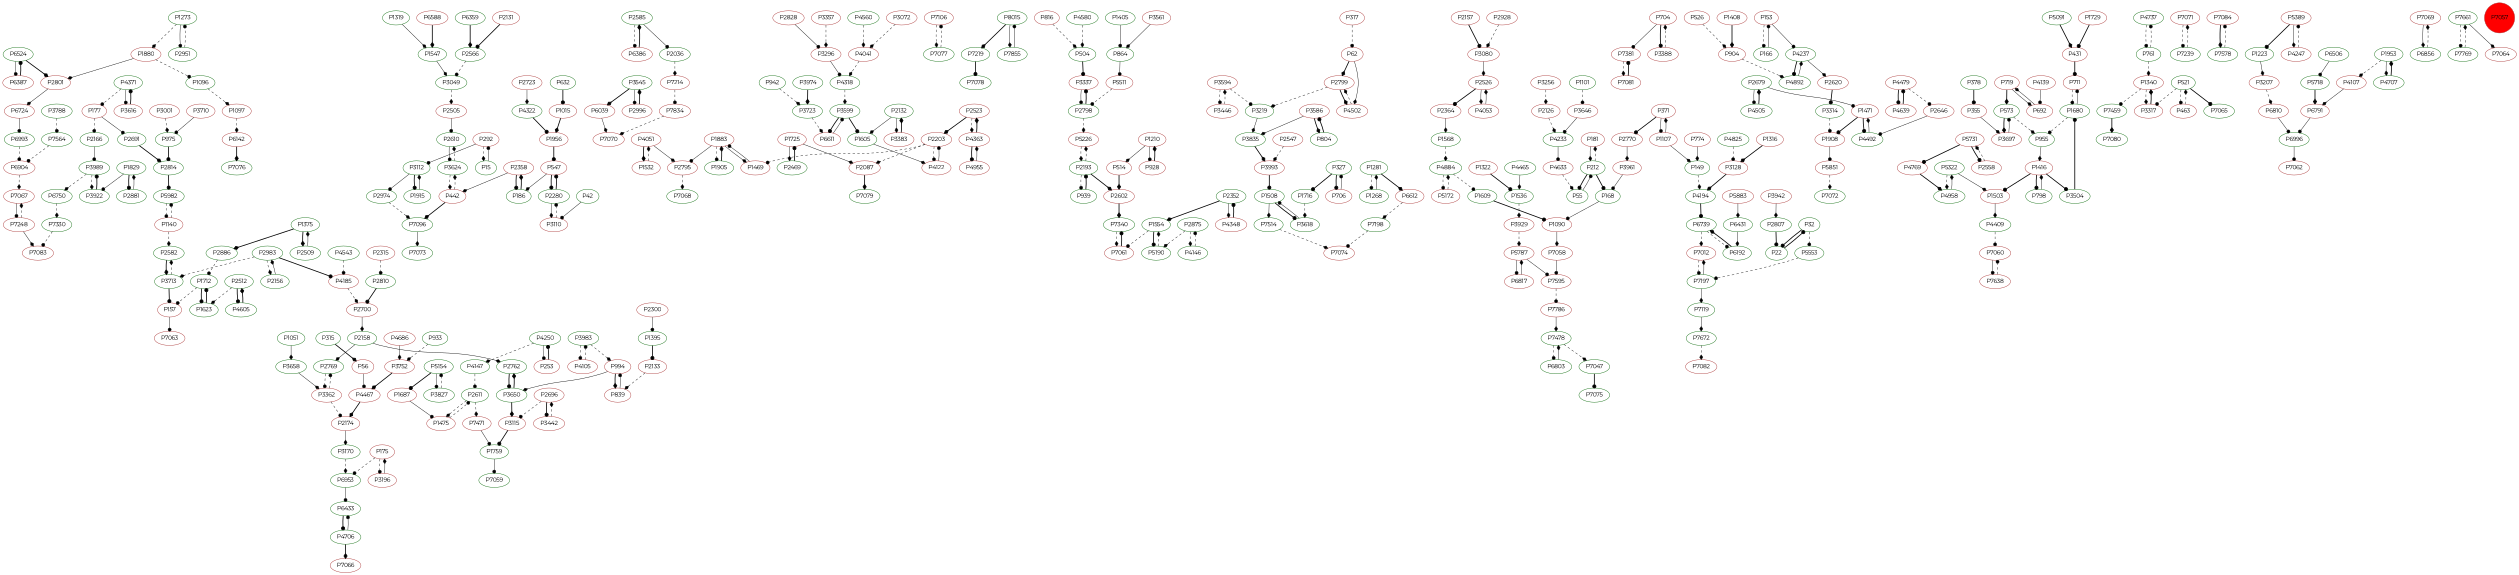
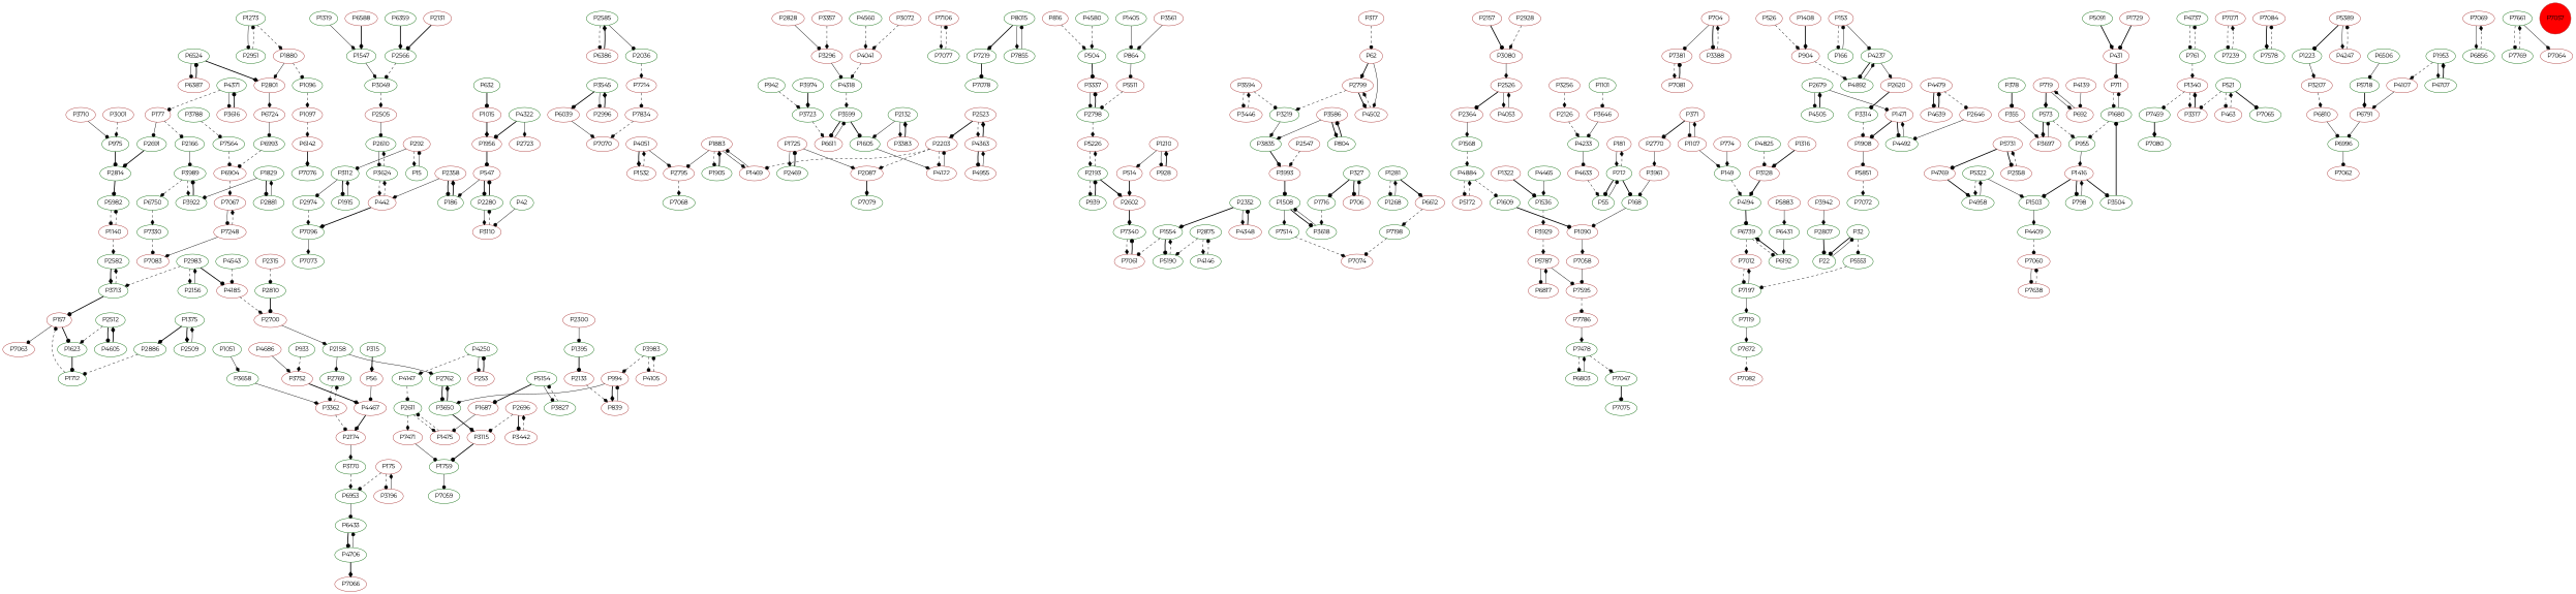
  digraph {
    fontname=Montserrat
    node [color=darkgreen fontname=Montserrat]
    edge [arrowhead=diamond fontname=Montserrat style=dashed]
    P2801 [color=brown]
    P6724 [color=brown]
    P6993
    P6904 [color=brown]
    P1319
    P1547
    P3049
    P2505 [color=brown]
    P6433
    P4706
    P7066 [color=brown]
    P7214 [color=brown]
    P2036
    P7834 [color=brown]
    P7070 [color=brown]
    P1712
    P1623
    P157 [color=brown]
    P7063 [color=brown]
    P1687 [color=brown]
    P1475 [color=brown]
    P2611
    P7471 [color=brown]
    P4051 [color=brown]
    P2795 [color=brown]
    P1532 [color=brown]
    P7068
    P2696 [color=brown]
    P3442 [color=brown]
    P3115 [color=brown]
    P1759
    P3112
    P2974
    P1915
    P7096
    P7073
    P7106 [color=brown]
    P7077
    P2300 [color=brown]
    P1395
    P2133 [color=brown]
    P839 [color=brown]
    P8015
    P7219
    P7855
    P7078
    P3337 [color=brown]
    P504
    P2798
    P5226 [color=brown]
    P5511 [color=brown]
    P864
    P3594 [color=brown]
    P3219
    P3446 [color=brown]
    P3835
    P3993 [color=brown]
    P939
    P2193
    P2602 [color=brown]
    P7340
    P816 [color=brown]
    P181 [color=brown]
    P212
    P168
    P55
    P1090 [color=brown]
    P4502 [color=brown]
    P2799 [color=brown]
    P6524
    P6387 [color=brown]
    P2523 [color=brown]
    P2203 [color=brown]
    P4363 [color=brown]
    P2087 [color=brown]
    P4122 [color=brown]
    P1469 [color=brown]
    P4955 [color=brown]
    P7079
    P1883 [color=brown]
    P2828 [color=brown]
    P3296 [color=brown]
    P4318
    P3599
    P4105 [color=brown]
    P3983
    P994 [color=brown]
    P3650
    P4053 [color=brown]
    P2526 [color=brown]
    P2364 [color=brown]
    P1568
    P7197
    P7119
    P7012 [color=brown]
    P7672
    P7082 [color=brown]
    P7381 [color=brown]
    P7081 [color=brown]
    P3974
    P3723
    P6611 [color=brown]
    P7067 [color=brown]
    P2700 [color=brown]
    P2158
    P2769
    P2762
    P3362 [color=brown]
    P3128 [color=brown]
    P4825
    P4194
    P6739
    P3658
    P2174 [color=brown]
    P3170
    P2166
    P3989
    P6750
    P3922
    n120 [label=P7330]
    P4041 [color=brown]
    P4560
    P6039 [color=brown]
    P5154
    P3827
    P2679
    P4505
    P1471 [color=brown]
    P1908 [color=brown]
    P4492
    P1322 [color=brown]
    P1536
    P3929 [color=brown]
    P5787 [color=brown]
    P253 [color=brown]
    P4250
    P4147
    P2512
    P4605
    P292 [color=brown]
    P15
    P3646 [color=brown]
    P4233
    P4633 [color=brown]
    P3788
    P7564
    P2157 [color=brown]
    P3080 [color=brown]
    P7074 [color=brown]
    P7514
    P3110 [color=brown]
    P2280
    P547 [color=brown]
    P186
    P4237
    P4892
    P2620 [color=brown]
    P3314
    P1829
    P2881
    P2928 [color=brown]
    P7786 [color=brown]
    P7478
    P7047
    P6803
    P7075
    P3616 [color=brown]
    P4371
    P177 [color=brown]
    P2691
    P3383 [color=brown]
    P2132
    P1605
    P7059
    P975
    P2814
    P5982
    P1140 [color=brown]
    P2875
    P5190
    P4146
    P1554
    P7061 [color=brown]
    P1725 [color=brown]
    P2469
    P431 [color=brown]
    P5091
    P711 [color=brown]
    P1680
    P6953
    P3504
    P955
    P1416 [color=brown]
-   P1503 [color=brown]
+   P1503
    P798
    P4409
    P2610
    P3624
    P2352
    P4348 [color=brown]
    P5851 [color=brown]
    P7072
    P719 [color=brown]
    P573
    P692 [color=brown]
    P3697 [color=brown]
    P4737
    P761
    P1340 [color=brown]
    P3317 [color=brown]
    P7459
    P3545
    P2996 [color=brown]
    P7080
    P327
    P1716
    P706 [color=brown]
    P3618
    P1508
    P32
    P22
    P5553
    P7060 [color=brown]
    P7638 [color=brown]
    P7071 [color=brown]
    P7239
    P7084 [color=brown]
    P7578
    P62 [color=brown]
    P1880 [color=brown]
    P1096
    P1097 [color=brown]
    P6142 [color=brown]
    P7058 [color=brown]
    P7595 [color=brown]
    P3001 [color=brown]
    P1905
    P1729 [color=brown]
    P1956 [color=brown]
    P2358 [color=brown]
    P6612 [color=brown]
    P7198
    P7083 [color=brown]
    P442 [color=brown]
    P4107 [color=brown]
    P1953
    P4707
    P6791 [color=brown]
    P6996
    P4139 [color=brown]
    P3961 [color=brown]
    P1051
    P5322
    P4958
    P7069 [color=brown]
    P6856
    P6817 [color=brown]
    P4884
    P1609
    P5172 [color=brown]
    P3207 [color=brown]
    P1223
    P6810 [color=brown]
    P7661
    P7769
    P7064 [color=brown]
    P7062 [color=brown]
    P704 [color=brown]
    P3388 [color=brown]
    P371 [color=brown]
    P2770 [color=brown]
    P1107 [color=brown]
    P149
    P2156
    P2983
    P3713
    P4185 [color=brown]
    P2582
    P3256 [color=brown]
    P2126 [color=brown]
    P1405
    P774 [color=brown]
    P6192
    P904 [color=brown]
    P942
    P2810
    P6359
    P2566
    P1268
    P1281
    P5731 [color=brown]
    P4769 [color=brown]
    P2558 [color=brown]
    P6386 [color=brown]
    P2585
    P56 [color=brown]
    P315
    P4467 [color=brown]
    P7076
    P1210 [color=brown]
    P514 [color=brown]
    P928 [color=brown]
    P5389 [color=brown]
    P4247 [color=brown]
    P3586 [color=brown]
    P804
    P5718
    P2509
    P1375
    P2886
    P153 [color=brown]
    P166
    P3710 [color=brown]
    P7248 [color=brown]
    P6588 [color=brown]
    P2646 [color=brown]
    P4543
    P4686 [color=brown]
    P3752 [color=brown]
    P463 [color=brown]
    P521
    P7065
    P4465
    P4479 [color=brown]
    P4639 [color=brown]
    P42
    P2807
    P1015 [color=brown]
    P1101
    P5883 [color=brown]
    P6431
    P1408 [color=brown]
    P2951
    P1273
    P4580
    P526 [color=brown]
    P3942 [color=brown]
    P175 [color=brown]
    P3196 [color=brown]
    P2547 [color=brown]
    P3357 [color=brown]
    P3072 [color=brown]
    P4322
    P2131 [color=brown]
    P3561 [color=brown]
    P317 [color=brown]
    P6506
    P1316 [color=brown]
    P933
    P2315 [color=brown]
    P355 [color=brown]
    P378
    P632
    P2723 [color=brown]
    P7057 [color=brown fillcolor=red shape=circle style=filled]
    P2801 -> P6724 [style=solid]
    P6724 -> P6993 [arrowhead=dot style=solid]
    P6993 -> P6904 [arrowhead=dot]
    P6904 -> P7067
    P1319 -> P1547 [style=solid]
    P1547 -> P3049 [style=solid]
    P3049 -> P2505
    P2505 -> P2610 [arrowhead=dot style=solid]
    P6433 -> P4706 [arrowhead=dot style=bold]
    P4706 -> P6433 [arrowhead=dot style=solid]
    P4706 -> P7066 [style=bold]
    P7214 -> P7834 [arrowhead=dot]
    P2036 -> P7214
    P7834 -> P7070
-   P1712 -> P1623 [arrowhead=dot style=bold]
+   P157 -> P1623 [arrowhead=dot style=bold]
    P1712 -> P157 [arrowhead=dot]
    P1623 -> P1712 [arrowhead=dot style=bold]
    P157 -> P7063 [arrowhead=dot style=solid]
    P1687 -> P1475 [arrowhead=dot style=solid]
    P1475 -> P2611 [arrowhead=dot]
    P2611 -> P1475
    P2611 -> P7471
    P7471 -> P1759 [arrowhead=dot style=solid]
    P4051 -> P2795 [style=solid]
    P4051 -> P1532 [style=bold]
    P2795 -> P7068
    P1532 -> P4051
    P2696 -> P3442 [arrowhead=dot style=bold]
    P2696 -> P3115 [arrowhead=dot]
    P3442 -> P2696
    P3115 -> P1759 [arrowhead=dot style=bold]
    P1759 -> P7059 [arrowhead=dot style=solid]
    P3112 -> P2974 [arrowhead=dot style=solid]
    P3112 -> P1915 [arrowhead=dot style=bold]
    P2974 -> P7096
    P1915 -> P3112 [style=solid]
    P7096 -> P7073 [style=solid]
    P7106 -> P7077
    P7077 -> P7106 [arrowhead=dot]
    P2300 -> P1395 [arrowhead=dot style=solid]
    P1395 -> P2133 [arrowhead=dot style=bold]
    P2133 -> P839
    P839 -> P994 [arrowhead=dot style=solid]
    P8015 -> P7219 [style=bold]
    P8015 -> P7855 [style=solid]
    P7219 -> P7078 [arrowhead=dot style=bold]
    P7855 -> P8015 [arrowhead=dot style=solid]
    P3337 -> P2798 [arrowhead=dot style=solid]
    P504 -> P3337 [arrowhead=dot style=bold]
    P2798 -> P3337 [arrowhead=dot style=bold]
    P2798 -> P5226
    P5226 -> P2193
    P5511 -> P2798 [arrowhead=dot]
    P864 -> P5511 [arrowhead=dot style=solid]
    P3594 -> P3219 [arrowhead=dot]
    P3594 -> P3446 [arrowhead=dot]
    P3219 -> P3835 [style=solid]
    P3446 -> P3594
    P3835 -> P3993 [style=bold]
    P3993 -> P1508 [arrowhead=dot style=bold]
    P939 -> P2193 [arrowhead=dot style=bold]
    P2193 -> P5226
    P2193 -> P939 [arrowhead=dot]
    P2193 -> P2602 [style=bold]
    P2602 -> P7340 [style=bold]
    P7340 -> P7061
    P816 -> P504
    P181 -> P212 [style=solid]
    P212 -> P181
    P212 -> P168 [arrowhead=dot style=bold]
    P212 -> P55 [arrowhead=dot style=bold]
    P168 -> P1090 [arrowhead=dot style=solid]
    P55 -> P212 [arrowhead=dot style=solid]
    P1090 -> P7058 [style=solid]
    P4502 -> P2799
    P2799 -> P3219
    P2799 -> P4502 [style=bold]
    P6524 -> P2801 [style=bold]
    P6524 -> P6387 [arrowhead=dot style=solid]
    P6387 -> P6524 [arrowhead=dot style=bold]
    P2523 -> P2203 [style=bold]
    P2523 -> P4363
    P2203 -> P2087
    P2203 -> P4122 [arrowhead=dot]
    P2203 -> P1469 [arrowhead=dot]
    P4363 -> P2523 [style=bold]
    P4363 -> P4955 [arrowhead=dot style=bold]
    P2087 -> P7079 [style=bold]
    P4122 -> P2203 [arrowhead=dot style=solid]
    P1469 -> P1883 [arrowhead=dot style=solid]
    P4955 -> P4363 [style=solid]
    P1883 -> P2795 [arrowhead=dot style=solid]
    P1883 -> P1469 [style=solid]
    P1883 -> P1905 [arrowhead=dot]
    P2828 -> P3296 [arrowhead=dot style=solid]
    P3296 -> P4318 [arrowhead=dot style=solid]
    P4318 -> P3599
    P3599 -> P6611 [arrowhead=dot style=bold]
    P3599 -> P1605 [arrowhead=dot style=bold]
    P4105 -> P3983 [arrowhead=dot]
    P3983 -> P4105 [arrowhead=dot]
    P3983 -> P994
    P994 -> P839 [style=bold]
    P994 -> P3650 [style=solid]
    P3650 -> P3115 [style=bold]
    P3650 -> P2762 [style=bold]
    P4053 -> P2526 [style=solid]
    P2526 -> P4053 [style=solid]
    P2526 -> P2364 [arrowhead=dot style=bold]
    P2364 -> P1568 [style=solid]
    P1568 -> P4884
    P7197 -> P7119 [style=solid]
    P7197 -> P7012 [style=solid]
    P7119 -> P7672 [style=solid]
    P7012 -> P7197 [arrowhead=dot]
    P7672 -> P7082
    P7381 -> P7081
    P7081 -> P7381 [arrowhead=dot style=bold]
    P3974 -> P3723 [style=bold]
    P3723 -> P6611
    P6611 -> P3599 [arrowhead=dot style=solid]
    P7067 -> P7248 [arrowhead=dot style=solid]
    P2700 -> P2158 [style=solid]
    P2158 -> P2769 [style=solid]
    P2158 -> P2762 [style=solid]
    P2769 -> P3362 [arrowhead=dot]
    P2762 -> P3650 [arrowhead=dot style=bold]
    P3362 -> P2769 [arrowhead=dot]
    P3362 -> P2174 [arrowhead=dot]
    P3128 -> P4194 [style=bold]
    P4825 -> P3128 [arrowhead=dot]
    P4194 -> P6739 [arrowhead=dot style=bold]
    P6739 -> P7012
    P6739 -> P6192 [arrowhead=dot]
    P3658 -> P3362 [style=solid]
    P2174 -> P3170 [style=solid]
    P3170 -> P6953
    P2166 -> P3989 [arrowhead=dot style=solid]
    P3989 -> P6750
    P3989 -> P3922
    P6750 -> n120
    P3922 -> P3989 [arrowhead=dot style=bold]
    n120 -> P7083 [arrowhead=dot]
    P4041 -> P4318
    P4560 -> P4041
    P6039 -> P7070 [style=solid]
    P5154 -> P1687 [arrowhead=dot style=bold]
    P5154 -> P3827 [arrowhead=dot style=solid]
    P3827 -> P5154 [arrowhead=dot]
    P2679 -> P4505 [arrowhead=dot style=solid]
    P2679 -> P1471 [arrowhead=dot style=solid]
    P4505 -> P2679 [style=bold]
    P1471 -> P1908 [arrowhead=dot style=bold]
    P1471 -> P4492 [arrowhead=dot style=bold]
    P1908 -> P5851 [arrowhead=dot style=solid]
    P4492 -> P1471 [style=solid]
    P1322 -> P1536 [arrowhead=dot style=bold]
    P1536 -> P3929
    P3929 -> P5787
    P5787 -> P7595 [arrowhead=dot style=solid]
    P5787 -> P6817 [arrowhead=dot style=solid]
    P253 -> P4250 [arrowhead=dot style=bold]
    P4250 -> P253 [arrowhead=dot style=solid]
    P4250 -> P4147
    P4147 -> P2611 [arrowhead=dot]
    P2512 -> P1623
    P2512 -> P4605 [arrowhead=dot style=bold]
    P4605 -> P2512 [style=bold]
    P292 -> P3112 [arrowhead=dot style=solid]
    P292 -> P15
    P15 -> P292 [arrowhead=dot style=solid]
    P3646 -> P4233 [arrowhead=dot style=solid]
    P4233 -> P4633 [arrowhead=dot style=solid]
    P4633 -> P55
    P3788 -> P7564 [arrowhead=dot]
    P7564 -> P6904 [arrowhead=dot]
    P2157 -> P3080 [arrowhead=dot style=bold]
    P3080 -> P2526 [style=solid]
    P7514 -> P7074
    P3110 -> P2280 [arrowhead=dot]
    P2280 -> P3110 [style=solid]
    P2280 -> P547 [arrowhead=dot style=bold]
    P547 -> P2280 [arrowhead=dot style=bold]
    P547 -> P186 [style=solid]
    P186 -> P2358 [style=bold]
    P4237 -> P4892 [arrowhead=dot style=bold]
    P4237 -> P2620 [style=solid]
    P4892 -> P4237 [style=solid]
    P2620 -> P3314 [arrowhead=dot style=bold]
    P3314 -> P1908 [arrowhead=dot]
    P1829 -> P3922 [arrowhead=dot style=solid]
    P1829 -> P2881 [arrowhead=dot style=bold]
    P2881 -> P1829 [style=solid]
    P2928 -> P3080
    P7786 -> P7478 [style=solid]
    P7478 -> P7047
    P7478 -> P6803 [arrowhead=dot]
    P7047 -> P7075 [arrowhead=dot style=bold]
    P6803 -> P7478 [style=solid]
    P3616 -> P4371 [arrowhead=dot style=bold]
    P4371 -> P3616 [arrowhead=dot style=solid]
    P4371 -> P177 [arrowhead=dot]
    P177 -> P2166 [arrowhead=dot]
    P177 -> P2691 [arrowhead=dot style=solid]
    P2691 -> P2814 [style=bold]
    P3383 -> P2132 [style=bold]
    P2132 -> P3383 [style=solid]
    P2132 -> P1605 [style=solid]
    P1605 -> P4122 [style=solid]
    P975 -> P2814 [arrowhead=dot style=bold]
    P2814 -> P5982 [arrowhead=dot style=bold]
    P5982 -> P1140 [arrowhead=dot]
    P1140 -> P5982 [arrowhead=dot]
    P1140 -> P2582
    P2875 -> P5190
    P2875 -> P4146
    P5190 -> P1554
    P4146 -> P2875 [arrowhead=dot]
    P1554 -> P5190 [arrowhead=dot style=bold]
    P1554 -> P7061 [arrowhead=dot]
    P7061 -> P7340 [arrowhead=dot style=bold]
    P1725 -> P2087 [style=solid]
    P1725 -> P2469 [style=solid]
    P2469 -> P1725 [arrowhead=dot style=bold]
    P431 -> P711 [arrowhead=dot style=bold]
    P5091 -> P431 [style=bold]
    P711 -> P1680 [arrowhead=dot]
    P1680 -> P711 [arrowhead=dot style=solid]
    P1680 -> P955 [arrowhead=dot]
    P6953 -> P6433 [arrowhead=dot style=solid]
    P3504 -> P1680 [arrowhead=dot style=bold]
    P955 -> P1416 [style=solid]
    P1416 -> P3504 [arrowhead=dot style=bold]
    P1416 -> P1503 [arrowhead=dot style=bold]
    P1416 -> P798 [arrowhead=dot style=bold]
    P1503 -> P4409 [style=solid]
    P798 -> P1416 [style=solid]
    P4409 -> P7060 [arrowhead=dot]
    P2610 -> P3624 [arrowhead=dot style=solid]
    P3624 -> P2610
    P3624 -> P442
    P2352 -> P1554 [style=bold]
    P2352 -> P4348 [style=solid]
    P4348 -> P2352 [arrowhead=dot style=bold]
    P5851 -> P7072
    P719 -> P573 [style=bold]
    P719 -> P692 [style=solid]
    P573 -> P955
    P573 -> P3697 [style=bold]
    P692 -> P719 [style=solid]
    P3697 -> P573 [arrowhead=dot style=solid]
    P4737 -> P761 [arrowhead=dot]
    P761 -> P4737 [arrowhead=dot]
    P761 -> P1340
    P1340 -> P3317
    P1340 -> P7459 [arrowhead=dot]
    P3317 -> P1340 [style=bold]
    P7459 -> P7080 [style=bold]
    P3545 -> P6039 [style=bold]
    P3545 -> P2996 [arrowhead=dot style=solid]
    P2996 -> P3545 [style=bold]
    P327 -> P1716 [arrowhead=dot style=bold]
    P327 -> P706 [arrowhead=dot style=bold]
    P1716 -> P3618
    P706 -> P327 [arrowhead=dot style=solid]
    P3618 -> P1508 [arrowhead=dot style=solid]
    P1508 -> P7514 [style=solid]
    P1508 -> P3618 [arrowhead=dot style=bold]
    P32 -> P22 [arrowhead=dot style=bold]
    P32 -> P5553 [arrowhead=dot]
-   P22 -> P32 [arrowhead=dot style=bold]
+   P22 -> P32 [arrowhead=dot style=solid]
    P5553 -> P7197 [arrowhead=dot]
    P7060 -> P7638 [arrowhead=dot style=solid]
    P7638 -> P7060 [arrowhead=dot]
    P7071 -> P7239 [arrowhead=dot]
    P7239 -> P7071
    P7084 -> P7578 [style=bold]
    P7578 -> P7084 [arrowhead=dot]
    P62 -> P4502 [style=solid]
    P62 -> P2799 [style=bold]
    P1880 -> P2801 [style=solid]
    P1880 -> P1096 [arrowhead=dot]
    P1096 -> P1097
    P1097 -> P6142
    P6142 -> P7076 [style=bold]
    P7058 -> P7595 [arrowhead=dot style=solid]
    P7595 -> P7786 [arrowhead=dot]
    P3001 -> P975
    P1905 -> P1883 [style=bold]
    P1729 -> P431 [arrowhead=dot style=bold]
    P1956 -> P547 [arrowhead=dot style=bold]
    P2358 -> P186 [arrowhead=dot style=bold]
    P2358 -> P442 [style=solid]
    P6612 -> P7198
    P7198 -> P7074 [arrowhead=dot]
    P442 -> P7096 [style=bold]
    P442 -> P3624
    P4107 -> P6791 [style=solid]
    P1953 -> P4107
    P1953 -> P4707 [style=solid]
    P4707 -> P1953 [style=bold]
    P6791 -> P6996 [arrowhead=dot style=solid]
    P6996 -> P7062 [arrowhead=dot style=solid]
    P4139 -> P692 [arrowhead=dot style=solid]
    P3961 -> P168 [arrowhead=dot style=solid]
    P1051 -> P3658 [style=solid]
    P5322 -> P1503 [style=solid]
    P5322 -> P4958
    P4958 -> P5322 [style=solid]
    P7069 -> P6856 [style=solid]
    P6856 -> P7069
    P6817 -> P5787 [style=solid]
    P4884 -> P1609 [arrowhead=dot]
    P4884 -> P5172 [arrowhead=dot]
    P1609 -> P1090 [arrowhead=dot style=bold]
    P5172 -> P4884
    P3207 -> P6810
    P1223 -> P3207 [style=solid]
    P6810 -> P6996 [arrowhead=dot style=solid]
    P7661 -> P7769 [arrowhead=dot]
    P7661 -> P7064 [style=solid]
    P7769 -> P7661
    P704 -> P7381 [arrowhead=dot style=solid]
    P704 -> P3388 [arrowhead=dot style=bold]
    P3388 -> P704
    P371 -> P2770 [arrowhead=dot style=bold]
    P371 -> P1107 [arrowhead=dot style=solid]
    P2770 -> P3961 [style=solid]
    P1107 -> P371 [style=solid]
    P1107 -> P149 [style=solid]
    P149 -> P4194
    P2156 -> P2983 [style=solid]
    P2983 -> P2156
    P2983 -> P3713
    P2983 -> P4185 [arrowhead=dot style=bold]
    P3713 -> P157 [arrowhead=dot style=bold]
    P3713 -> P2582
    P4185 -> P2700
    P2582 -> P3713 [style=bold]
    P3256 -> P2126
    P2126 -> P4233
    P1405 -> P864 [arrowhead=dot style=solid]
    P774 -> P149 [style=solid]
    P6192 -> P6739 [style=bold]
    P904 -> P4892
    P942 -> P3723
    P2810 -> P2700 [arrowhead=dot style=bold]
    P6359 -> P2566 [style=bold]
    P2566 -> P3049 [arrowhead=dot]
    P1268 -> P1281 [style=solid]
    P1281 -> P6612 [style=bold]
    P1281 -> P1268 [arrowhead=dot]
    P5731 -> P4769 [arrowhead=dot style=bold]
    P5731 -> P2558 [arrowhead=dot style=bold]
    P4769 -> P4958 [style=bold]
    P2558 -> P5731
    P6386 -> P2585 [style=bold]
    P2585 -> P2036 [arrowhead=dot style=solid]
    P2585 -> P6386 [arrowhead=dot]
    P56 -> P4467 [arrowhead=dot style=solid]
    P315 -> P56 [style=bold]
    P4467 -> P2174 [style=bold]
    P1210 -> P514 [style=solid]
    P1210 -> P928 [arrowhead=dot style=solid]
    P514 -> P2602 [style=bold]
    P928 -> P1210 [style=bold]
    P5389 -> P1223 [arrowhead=dot style=bold]
    P5389 -> P4247 [style=solid]
    P4247 -> P5389 [arrowhead=dot]
    P3586 -> P3835 [style=solid]
    P3586 -> P804 [style=bold]
    P804 -> P3586 [arrowhead=dot style=bold]
    P5718 -> P6791 [style=bold]
    P2509 -> P1375 [style=solid]
    P1375 -> P2509 [style=bold]
    P1375 -> P2886 [style=bold]
    P2886 -> P1712 [arrowhead=dot]
    P153 -> P4237 [arrowhead=dot style=solid]
    P153 -> P166 [arrowhead=dot]
    P166 -> P153 [arrowhead=dot style=solid]
    P3710 -> P975 [arrowhead=dot style=solid]
    P7248 -> P7067
    P7248 -> P7083 [style=solid]
    P6588 -> P1547 [style=bold]
    P2646 -> P4492 [arrowhead=dot style=solid]
    P4543 -> P4185 [arrowhead=dot]
    P4686 -> P3752 [style=solid]
    P3752 -> P4467 [style=bold]
    P463 -> P521
    P521 -> P3317 [arrowhead=dot]
    P521 -> P463 [arrowhead=dot]
    P521 -> P7065 [arrowhead=dot style=bold]
    P4465 -> P1536 [style=solid]
    P4479 -> P2646 [arrowhead=dot]
    P4479 -> P4639 [arrowhead=dot style=bold]
    P4639 -> P4479 [arrowhead=dot style=bold]
    P42 -> P3110 [arrowhead=dot style=solid]
    P2807 -> P22 [arrowhead=dot style=bold]
    P1015 -> P1956 [style=bold]
    P1101 -> P3646 [arrowhead=dot]
    P5883 -> P6431 [style=solid]
    P6431 -> P6192 [style=solid]
    P1408 -> P904 [style=bold]
    P2951 -> P1273 [arrowhead=dot]
    P1273 -> P1880
    P1273 -> P2951 [arrowhead=dot style=solid]
    P4580 -> P504
    P526 -> P904
    P3942 -> P2807 [style=solid]
    P175 -> P6953 [arrowhead=dot]
    P175 -> P3196 [arrowhead=dot]
    P3196 -> P175 [style=solid]
    P2547 -> P3993
    P3357 -> P3296
    P3072 -> P4041
    P4322 -> P1956 [arrowhead=dot style=bold]
    P2131 -> P2566 [arrowhead=dot style=bold]
    P3561 -> P864 [style=solid]
    P317 -> P62 [arrowhead=dot]
    P6506 -> P5718 [arrowhead=dot style=solid]
    P1316 -> P3128 [style=bold]
    P933 -> P3752
    P2315 -> P2810 [arrowhead=dot]
    P355 -> P3697 [style=solid]
    P378 -> P355 [arrowhead=dot style=bold]
    P632 -> P1015 [arrowhead=dot style=bold]
-   P2723 -> P4322 [style=solid]
+   P4322 -> P2723 [style=solid]
  }
